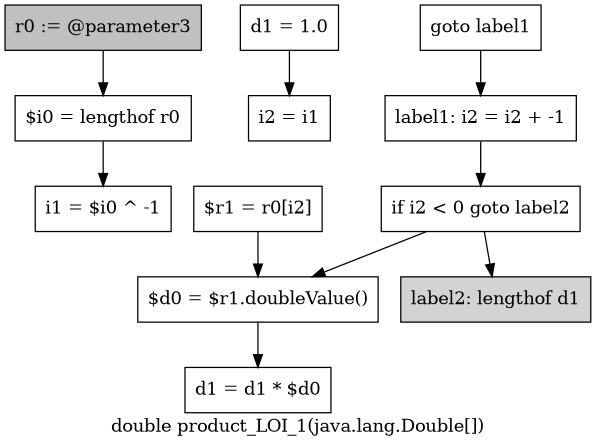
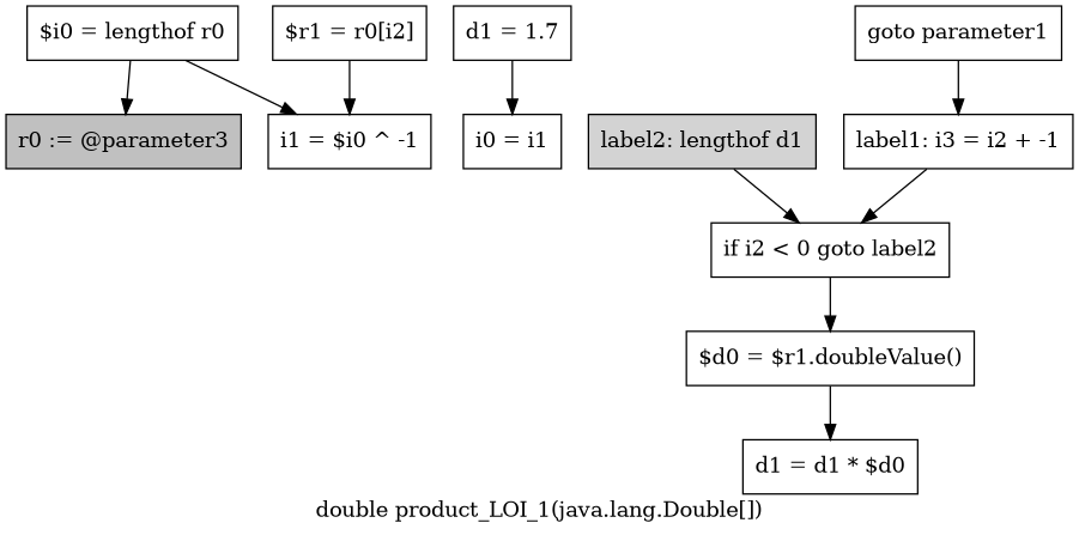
  digraph {
    label="double product_LOI_1(java.lang.Double[])"
    node [shape=box]
    n1 [fillcolor=gray label="r0 := @parameter3" style=filled]
    n2 [label="$i0 = lengthof r0"]
    n3 [label="i1 = $i0 ^ -1"]
-   n4 [label="d1 = 1.0"]
-   n5 [label="i2 = i1"]
-   n6 [label="label1: i2 = i2 + -1"]
+   n4 [label="d1 = 1.7"]
+   n5 [label="i0 = i1"]
+   n6 [label="label1: i3 = i2 + -1"]
    n7 [label="if i2 < 0 goto label2"]
    n8 [fillcolor=lightgray label="label2: lengthof d1" style=filled]
    n9 [label="$d0 = $r1.doubleValue()"]
    n10 [label="$r1 = r0[i2]"]
    n11 [label="d1 = d1 * $d0"]
-   n12 [label="goto label1"]
-   n1 -> n2
+   n12 [label="goto parameter1"]
+   n2 -> n1
    n2 -> n3
    n4 -> n5
    n6 -> n7
-   n7 -> n8
+   n8 -> n7
    n7 -> n9
    n9 -> n11
-   n10 -> n9
+   n10 -> n3
    n12 -> n6
  }
